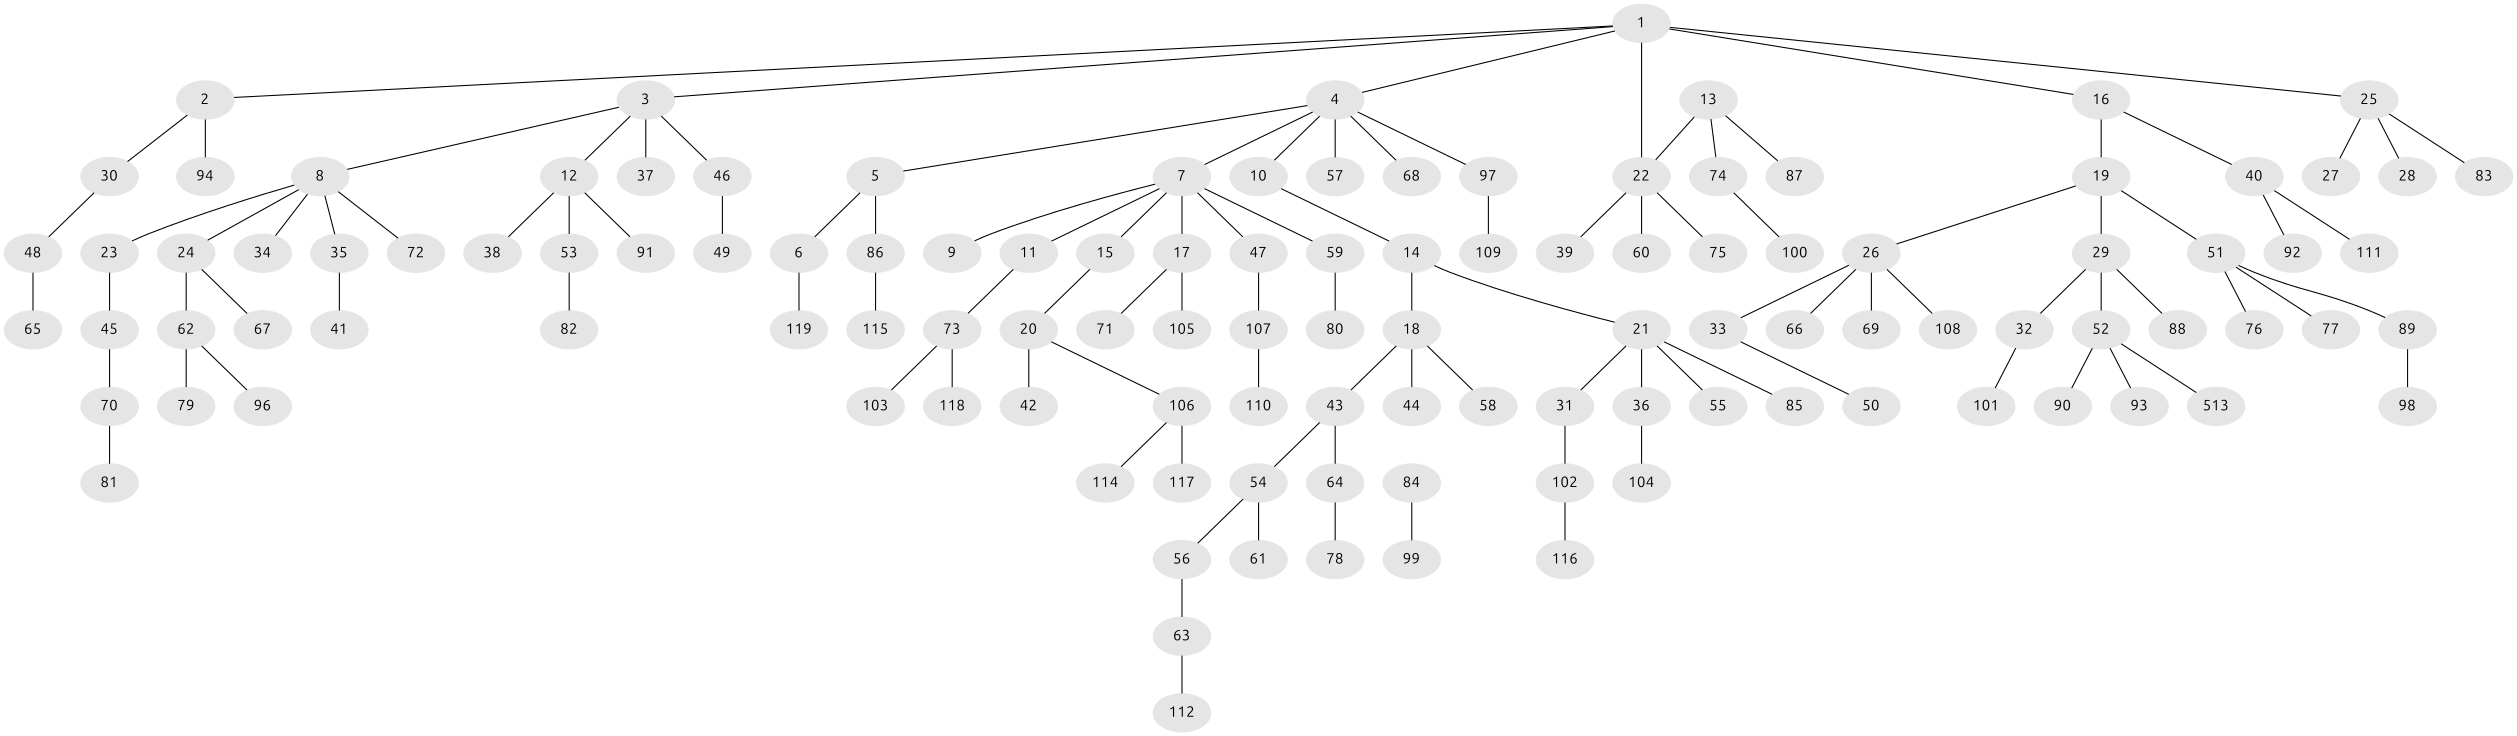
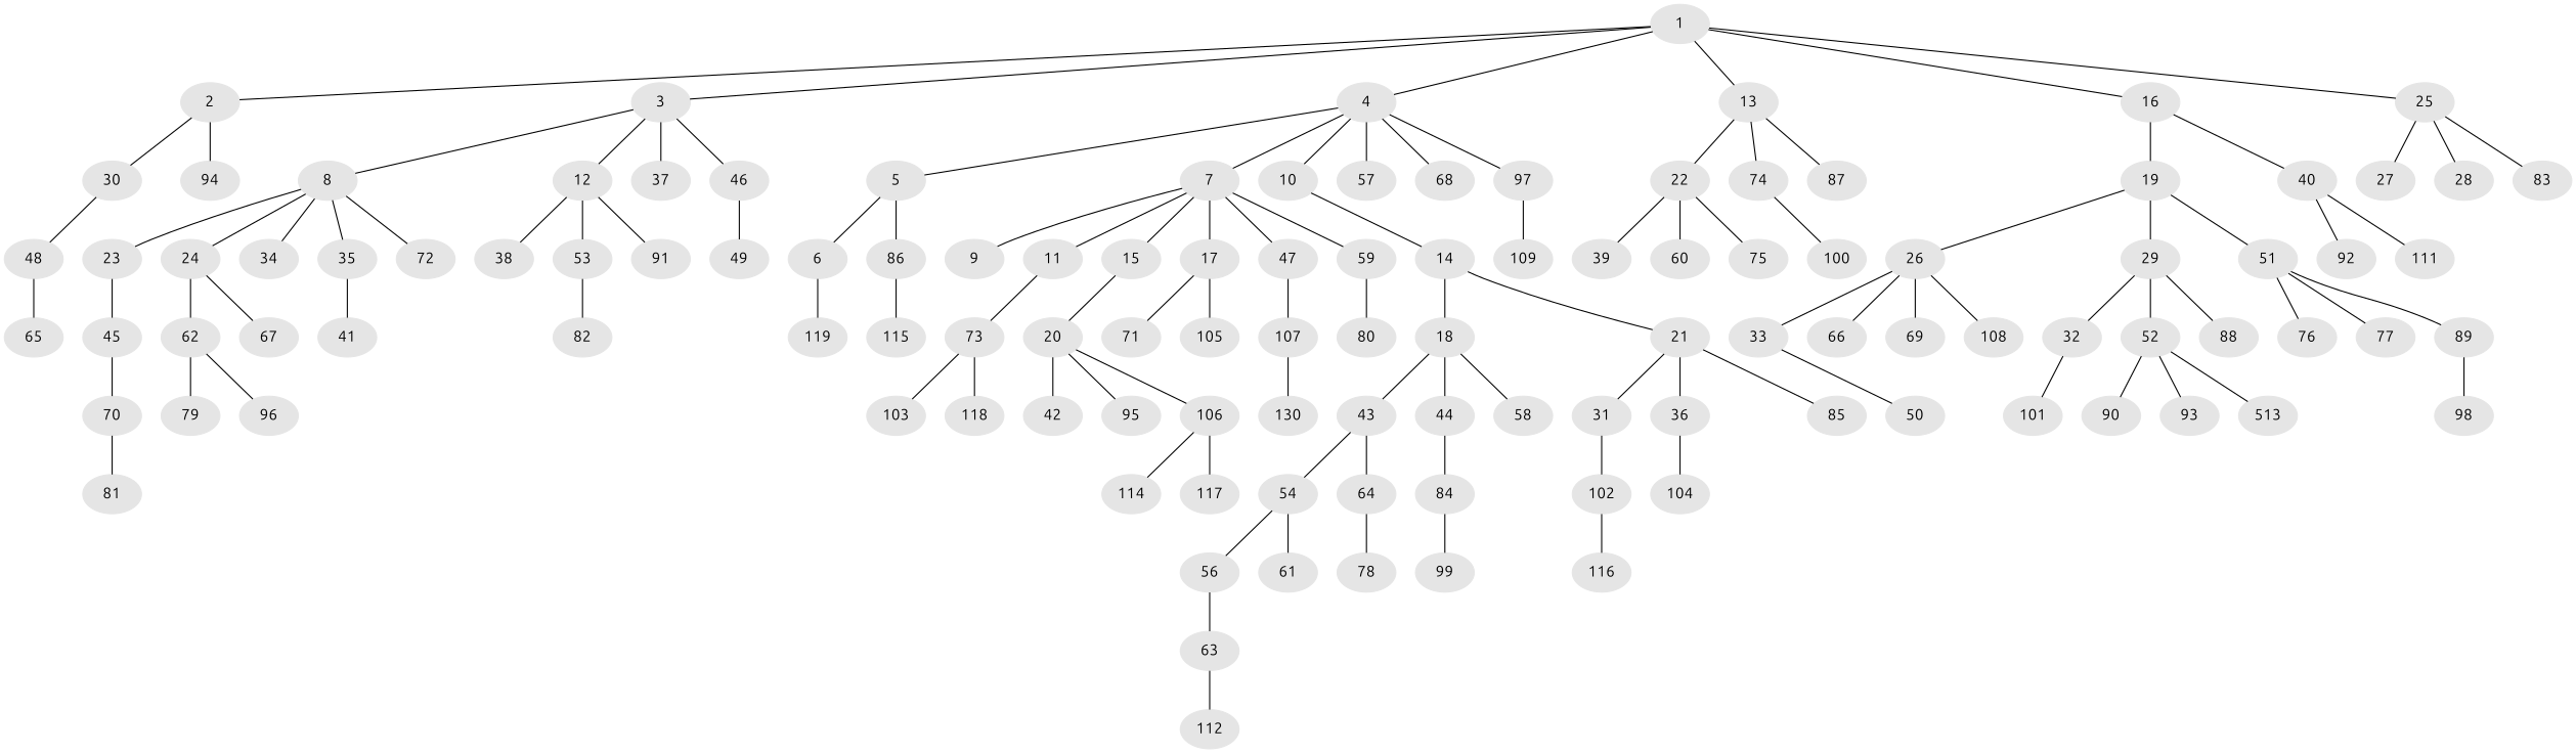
  graph {
    fontname=Ubuntu
    node [color=gray90 fontname=Ubuntu style=filled]
    edge [fontname=Ubuntu]
    1
    2
    3
    4
    13
    16
    25
    30
    94
    8
    12
    37
    46
    5
    7
    10
    57
    68
    97
    22
    74
    87
    19
    40
    27
    28
    83
    48
    23
    24
    34
    35
    72
    38
    53
    91
    49
    6
    86
    9
    11
    15
    17
    47
    59
    14
    109
    119
    115
    73
    20
    71
    105
    107
    80
    45
    62
    67
    41
    18
    21
    103
    118
    82
    39
    60
    75
    100
    43
    44
    58
    31
    36
-   55
    85
    42
+   95
    106
    26
    29
    51
    92
    111
    54
    64
    84
    33
    66
    69
    108
    32
    52
    88
    76
    77
    89
    114
    117
    102
    104
    70
    79
    96
    50
    101
    90
    93
    n108 [label=513]
    65
    116
    56
    61
    78
    99
    81
-   110
+   110 [label=130]
    98
    63
    112
    1 -- 2
    1 -- 3
    1 -- 4
-   1 -- 22
+   1 -- 13
    1 -- 16
    1 -- 25
    2 -- 30
    2 -- 94
    3 -- 8
    3 -- 12
    3 -- 37
    3 -- 46
    4 -- 5
    4 -- 7
    4 -- 10
    4 -- 57
    4 -- 68
    4 -- 97
    13 -- 22
    13 -- 74
    13 -- 87
    16 -- 19
    16 -- 40
    25 -- 27
    25 -- 28
    25 -- 83
    30 -- 48
    8 -- 23
    8 -- 24
    8 -- 34
    8 -- 35
    8 -- 72
    12 -- 38
    12 -- 53
    12 -- 91
    46 -- 49
    5 -- 6
    5 -- 86
    7 -- 9
    7 -- 11
    7 -- 15
    7 -- 17
    7 -- 47
    7 -- 59
    10 -- 14
    97 -- 109
    22 -- 39
    22 -- 60
    22 -- 75
    74 -- 100
    19 -- 26
    19 -- 29
    19 -- 51
    40 -- 92
    40 -- 111
    48 -- 65
    23 -- 45
    24 -- 62
    24 -- 67
    35 -- 41
    53 -- 82
    6 -- 119
    86 -- 115
    11 -- 73
    15 -- 20
    17 -- 71
    17 -- 105
    47 -- 107
    59 -- 80
    14 -- 18
    14 -- 21
    73 -- 103
    73 -- 118
    20 -- 42
+   20 -- 95
    20 -- 106
    107 -- 110
    45 -- 70
    62 -- 79
    62 -- 96
    18 -- 43
    18 -- 44
    18 -- 58
    21 -- 31
    21 -- 36
-   21 -- 55
    21 -- 85
    43 -- 54
    43 -- 64
+   44 -- 84
    31 -- 102
    36 -- 104
    106 -- 114
    106 -- 117
    26 -- 33
    26 -- 66
    26 -- 69
    26 -- 108
    29 -- 32
    29 -- 52
    29 -- 88
    51 -- 76
    51 -- 77
    51 -- 89
    54 -- 56
    54 -- 61
    64 -- 78
    84 -- 99
    33 -- 50
    32 -- 101
    52 -- 90
    52 -- 93
    52 -- n108
    89 -- 98
    102 -- 116
    70 -- 81
    56 -- 63
    63 -- 112
  }
